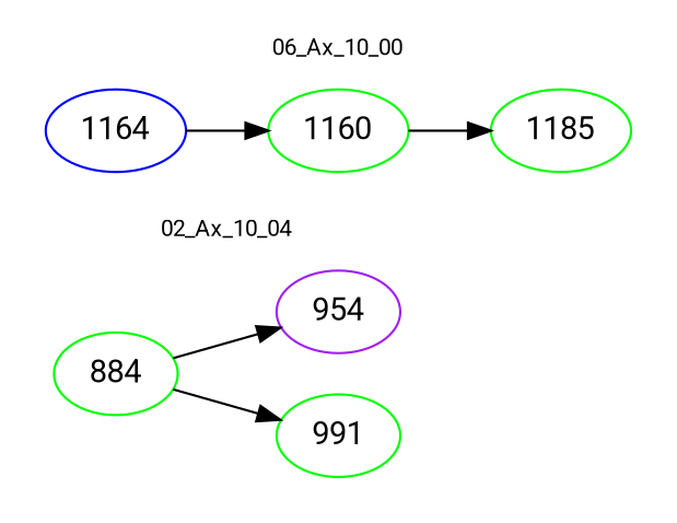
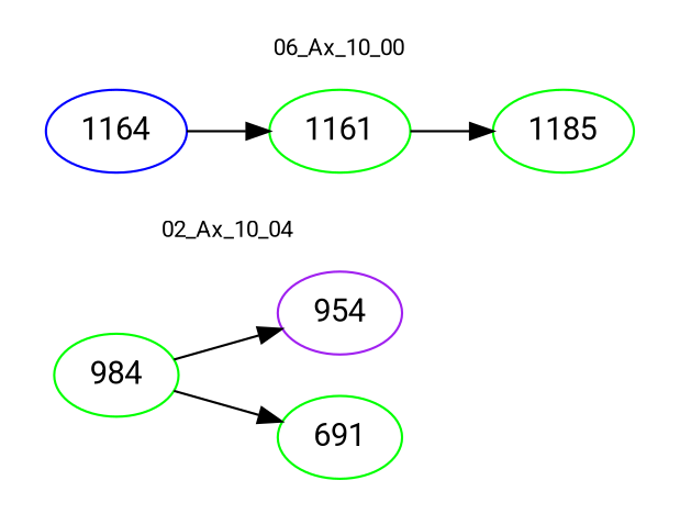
  digraph {
    fontname=Roboto
    rankdir=LR
    node [color=green fontname=Roboto]
    edge [color=black fontname=Roboto]
-   n1 [label=884]
-   n2 [label=991]
+   n1 [label=984]
+   n2 [label=691]
    n3 [color=purple label=954]
-   n4 [label=1160]
+   n4 [label=1161]
    n5 [label=1185]
    n6 [color=blue label=1164]
    subgraph cluster_1 {
      color=white
      fontsize=10
      label="02_Ax_10_04"
      n1
      n2
      n3
    }
    subgraph cluster_2 {
      color=white
      fontsize=10
      label="06_Ax_10_00"
      n4
      n5
      n6
    }
    n1 -> n2
    n1 -> n3
    n4 -> n5
    n6 -> n4
  }
